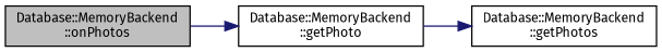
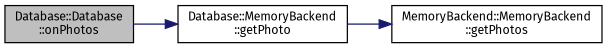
  digraph {
    fontname="Fira Sans"
    rankdir=LR
    node [color=black fillcolor=white fontname="Fira Sans" fontsize=10 shape=record style=filled]
    edge [color=midnightblue fontname="Fira Sans" fontsize=10 labelfontname=Helvetica labelfontsize=10 style=solid]
-   n1 [fillcolor=grey75 fontcolor=black height=0.2 label="Database::MemoryBackend\l::onPhotos" width=0.4]
+   n1 [fillcolor=grey75 fontcolor=black height=0.2 label="Database::Database\l::onPhotos" width=0.4]
    n2 [height=0.2 label="Database::MemoryBackend\l::getPhoto" width=0.4]
-   n3 [height=0.2 label="Database::MemoryBackend\l::getPhotos" width=0.4]
+   n3 [height=0.2 label="MemoryBackend::MemoryBackend\l::getPhotos" width=0.4]
    n1 -> n2
    n2 -> n3
  }
